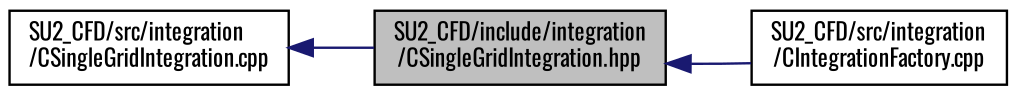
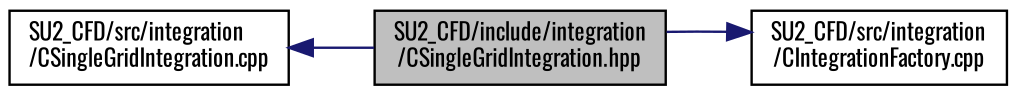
  digraph {
    fontname=Oswald
    rankdir=LR
    node [color=black fillcolor=white fontname=Oswald fontsize=10 shape=record style=filled]
    edge [color=midnightblue dir=back fontname=Oswald fontsize=10 labelfontname=Helvetica labelfontsize=10 style=solid]
    n1 [fillcolor=grey75 fontcolor=black height=0.2 label="SU2_CFD/include/integration\l/CSingleGridIntegration.hpp" width=0.4]
    n2 [height=0.2 label="SU2_CFD/src/integration\l/CIntegrationFactory.cpp" width=0.4]
    n3 [height=0.2 label="SU2_CFD/src/integration\l/CSingleGridIntegration.cpp" width=0.4]
-   n1 -> n2
+   n2 -> n1
    n3 -> n1
  }
